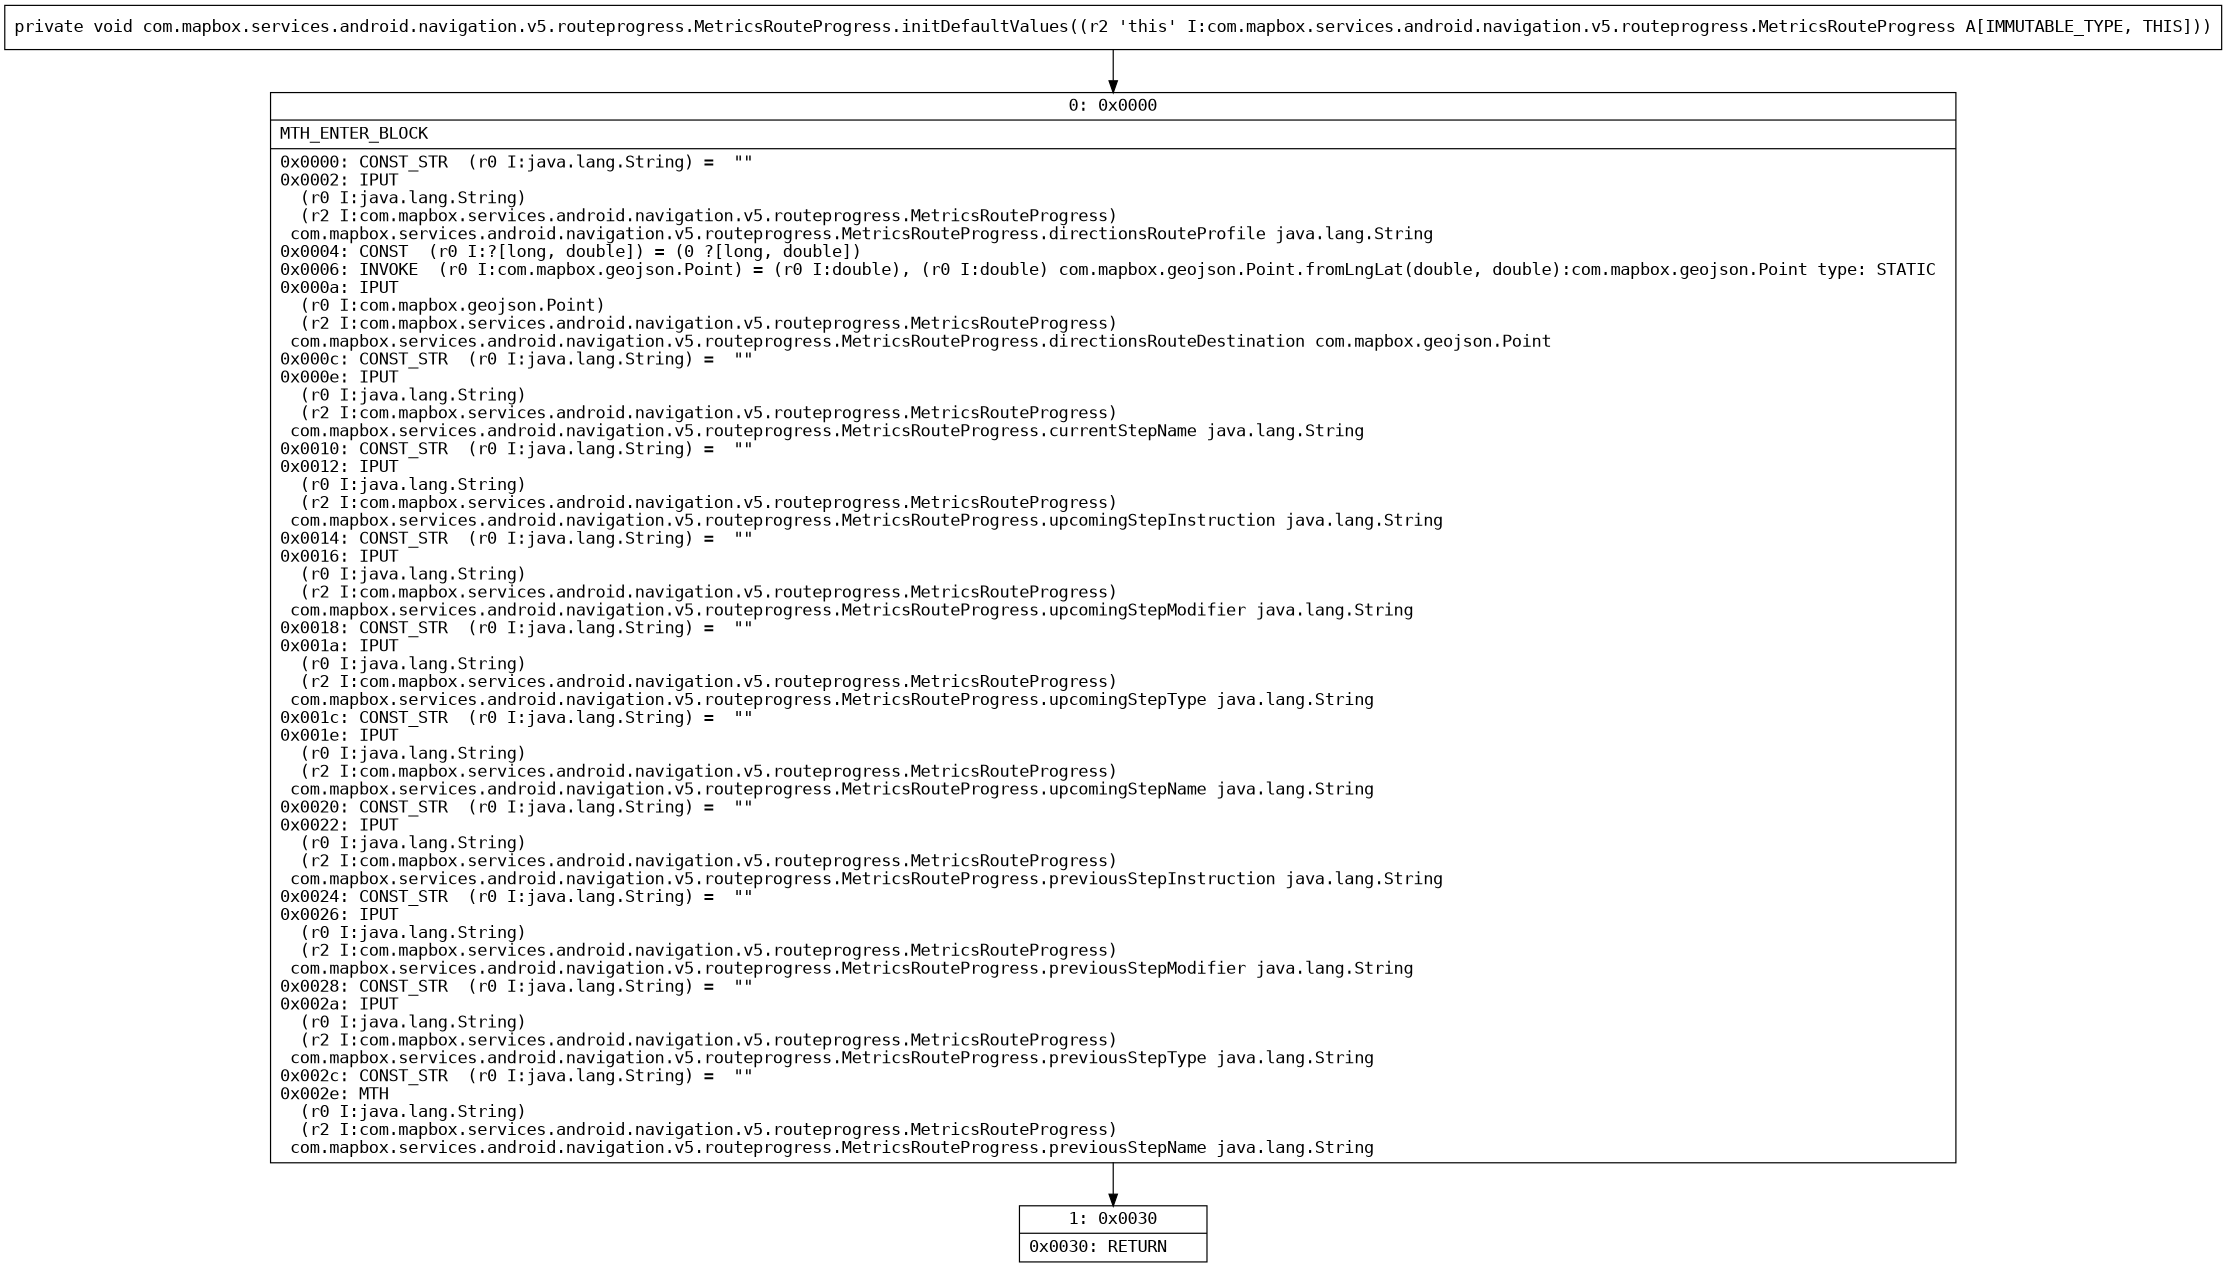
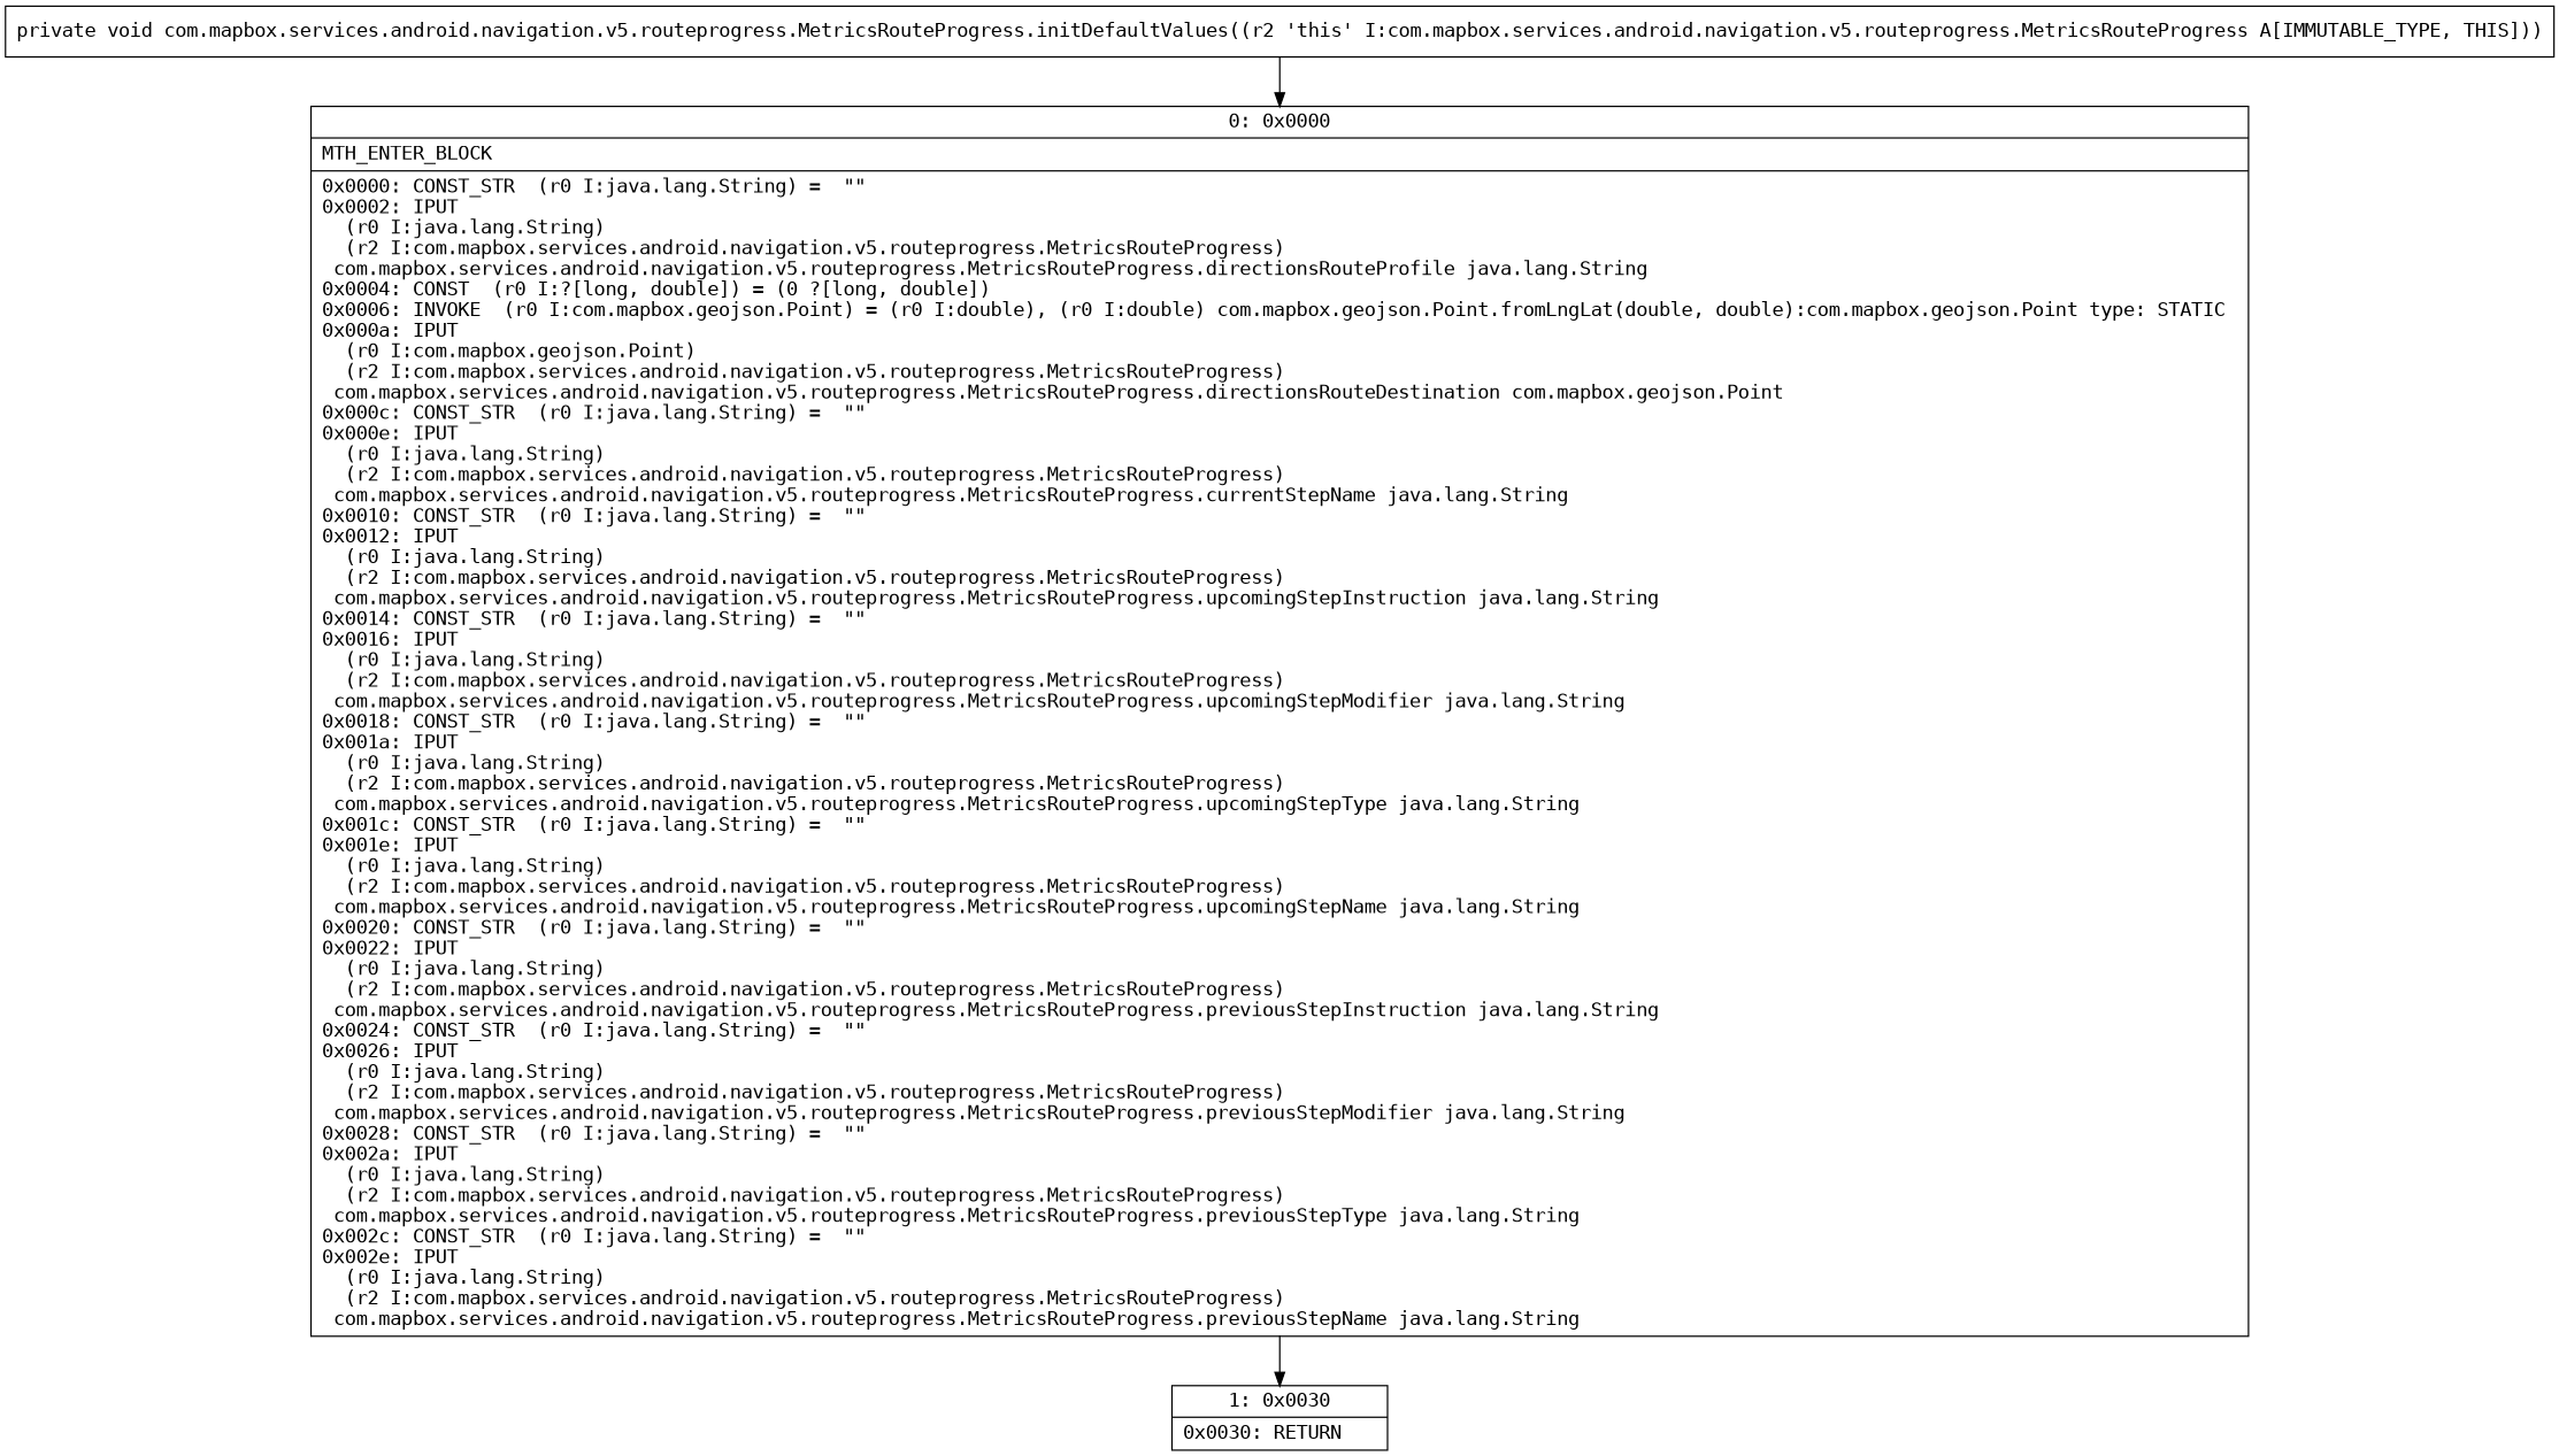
  digraph {
    fontname="DejaVu Sans Mono"
    node [shape=record fontname="DejaVu Sans Mono"]
    edge [fontname="DejaVu Sans Mono"]
-   n1 [label="{0\:\ 0x0000|MTH_ENTER_BLOCK\l|0x0000: CONST_STR  (r0 I:java.lang.String) =  \"\" \l0x0002: IPUT  \l  (r0 I:java.lang.String)\l  (r2 I:com.mapbox.services.android.navigation.v5.routeprogress.MetricsRouteProgress)\l com.mapbox.services.android.navigation.v5.routeprogress.MetricsRouteProgress.directionsRouteProfile java.lang.String \l0x0004: CONST  (r0 I:?[long, double]) = (0 ?[long, double]) \l0x0006: INVOKE  (r0 I:com.mapbox.geojson.Point) = (r0 I:double), (r0 I:double) com.mapbox.geojson.Point.fromLngLat(double, double):com.mapbox.geojson.Point type: STATIC \l0x000a: IPUT  \l  (r0 I:com.mapbox.geojson.Point)\l  (r2 I:com.mapbox.services.android.navigation.v5.routeprogress.MetricsRouteProgress)\l com.mapbox.services.android.navigation.v5.routeprogress.MetricsRouteProgress.directionsRouteDestination com.mapbox.geojson.Point \l0x000c: CONST_STR  (r0 I:java.lang.String) =  \"\" \l0x000e: IPUT  \l  (r0 I:java.lang.String)\l  (r2 I:com.mapbox.services.android.navigation.v5.routeprogress.MetricsRouteProgress)\l com.mapbox.services.android.navigation.v5.routeprogress.MetricsRouteProgress.currentStepName java.lang.String \l0x0010: CONST_STR  (r0 I:java.lang.String) =  \"\" \l0x0012: IPUT  \l  (r0 I:java.lang.String)\l  (r2 I:com.mapbox.services.android.navigation.v5.routeprogress.MetricsRouteProgress)\l com.mapbox.services.android.navigation.v5.routeprogress.MetricsRouteProgress.upcomingStepInstruction java.lang.String \l0x0014: CONST_STR  (r0 I:java.lang.String) =  \"\" \l0x0016: IPUT  \l  (r0 I:java.lang.String)\l  (r2 I:com.mapbox.services.android.navigation.v5.routeprogress.MetricsRouteProgress)\l com.mapbox.services.android.navigation.v5.routeprogress.MetricsRouteProgress.upcomingStepModifier java.lang.String \l0x0018: CONST_STR  (r0 I:java.lang.String) =  \"\" \l0x001a: IPUT  \l  (r0 I:java.lang.String)\l  (r2 I:com.mapbox.services.android.navigation.v5.routeprogress.MetricsRouteProgress)\l com.mapbox.services.android.navigation.v5.routeprogress.MetricsRouteProgress.upcomingStepType java.lang.String \l0x001c: CONST_STR  (r0 I:java.lang.String) =  \"\" \l0x001e: IPUT  \l  (r0 I:java.lang.String)\l  (r2 I:com.mapbox.services.android.navigation.v5.routeprogress.MetricsRouteProgress)\l com.mapbox.services.android.navigation.v5.routeprogress.MetricsRouteProgress.upcomingStepName java.lang.String \l0x0020: CONST_STR  (r0 I:java.lang.String) =  \"\" \l0x0022: IPUT  \l  (r0 I:java.lang.String)\l  (r2 I:com.mapbox.services.android.navigation.v5.routeprogress.MetricsRouteProgress)\l com.mapbox.services.android.navigation.v5.routeprogress.MetricsRouteProgress.previousStepInstruction java.lang.String \l0x0024: CONST_STR  (r0 I:java.lang.String) =  \"\" \l0x0026: IPUT  \l  (r0 I:java.lang.String)\l  (r2 I:com.mapbox.services.android.navigation.v5.routeprogress.MetricsRouteProgress)\l com.mapbox.services.android.navigation.v5.routeprogress.MetricsRouteProgress.previousStepModifier java.lang.String \l0x0028: CONST_STR  (r0 I:java.lang.String) =  \"\" \l0x002a: IPUT  \l  (r0 I:java.lang.String)\l  (r2 I:com.mapbox.services.android.navigation.v5.routeprogress.MetricsRouteProgress)\l com.mapbox.services.android.navigation.v5.routeprogress.MetricsRouteProgress.previousStepType java.lang.String \l0x002c: CONST_STR  (r0 I:java.lang.String) =  \"\" \l0x002e: MTH  \l  (r0 I:java.lang.String)\l  (r2 I:com.mapbox.services.android.navigation.v5.routeprogress.MetricsRouteProgress)\l com.mapbox.services.android.navigation.v5.routeprogress.MetricsRouteProgress.previousStepName java.lang.String \l}"]
+   n1 [label="{0\:\ 0x0000|MTH_ENTER_BLOCK\l|0x0000: CONST_STR  (r0 I:java.lang.String) =  \"\" \l0x0002: IPUT  \l  (r0 I:java.lang.String)\l  (r2 I:com.mapbox.services.android.navigation.v5.routeprogress.MetricsRouteProgress)\l com.mapbox.services.android.navigation.v5.routeprogress.MetricsRouteProgress.directionsRouteProfile java.lang.String \l0x0004: CONST  (r0 I:?[long, double]) = (0 ?[long, double]) \l0x0006: INVOKE  (r0 I:com.mapbox.geojson.Point) = (r0 I:double), (r0 I:double) com.mapbox.geojson.Point.fromLngLat(double, double):com.mapbox.geojson.Point type: STATIC \l0x000a: IPUT  \l  (r0 I:com.mapbox.geojson.Point)\l  (r2 I:com.mapbox.services.android.navigation.v5.routeprogress.MetricsRouteProgress)\l com.mapbox.services.android.navigation.v5.routeprogress.MetricsRouteProgress.directionsRouteDestination com.mapbox.geojson.Point \l0x000c: CONST_STR  (r0 I:java.lang.String) =  \"\" \l0x000e: IPUT  \l  (r0 I:java.lang.String)\l  (r2 I:com.mapbox.services.android.navigation.v5.routeprogress.MetricsRouteProgress)\l com.mapbox.services.android.navigation.v5.routeprogress.MetricsRouteProgress.currentStepName java.lang.String \l0x0010: CONST_STR  (r0 I:java.lang.String) =  \"\" \l0x0012: IPUT  \l  (r0 I:java.lang.String)\l  (r2 I:com.mapbox.services.android.navigation.v5.routeprogress.MetricsRouteProgress)\l com.mapbox.services.android.navigation.v5.routeprogress.MetricsRouteProgress.upcomingStepInstruction java.lang.String \l0x0014: CONST_STR  (r0 I:java.lang.String) =  \"\" \l0x0016: IPUT  \l  (r0 I:java.lang.String)\l  (r2 I:com.mapbox.services.android.navigation.v5.routeprogress.MetricsRouteProgress)\l com.mapbox.services.android.navigation.v5.routeprogress.MetricsRouteProgress.upcomingStepModifier java.lang.String \l0x0018: CONST_STR  (r0 I:java.lang.String) =  \"\" \l0x001a: IPUT  \l  (r0 I:java.lang.String)\l  (r2 I:com.mapbox.services.android.navigation.v5.routeprogress.MetricsRouteProgress)\l com.mapbox.services.android.navigation.v5.routeprogress.MetricsRouteProgress.upcomingStepType java.lang.String \l0x001c: CONST_STR  (r0 I:java.lang.String) =  \"\" \l0x001e: IPUT  \l  (r0 I:java.lang.String)\l  (r2 I:com.mapbox.services.android.navigation.v5.routeprogress.MetricsRouteProgress)\l com.mapbox.services.android.navigation.v5.routeprogress.MetricsRouteProgress.upcomingStepName java.lang.String \l0x0020: CONST_STR  (r0 I:java.lang.String) =  \"\" \l0x0022: IPUT  \l  (r0 I:java.lang.String)\l  (r2 I:com.mapbox.services.android.navigation.v5.routeprogress.MetricsRouteProgress)\l com.mapbox.services.android.navigation.v5.routeprogress.MetricsRouteProgress.previousStepInstruction java.lang.String \l0x0024: CONST_STR  (r0 I:java.lang.String) =  \"\" \l0x0026: IPUT  \l  (r0 I:java.lang.String)\l  (r2 I:com.mapbox.services.android.navigation.v5.routeprogress.MetricsRouteProgress)\l com.mapbox.services.android.navigation.v5.routeprogress.MetricsRouteProgress.previousStepModifier java.lang.String \l0x0028: CONST_STR  (r0 I:java.lang.String) =  \"\" \l0x002a: IPUT  \l  (r0 I:java.lang.String)\l  (r2 I:com.mapbox.services.android.navigation.v5.routeprogress.MetricsRouteProgress)\l com.mapbox.services.android.navigation.v5.routeprogress.MetricsRouteProgress.previousStepType java.lang.String \l0x002c: CONST_STR  (r0 I:java.lang.String) =  \"\" \l0x002e: IPUT  \l  (r0 I:java.lang.String)\l  (r2 I:com.mapbox.services.android.navigation.v5.routeprogress.MetricsRouteProgress)\l com.mapbox.services.android.navigation.v5.routeprogress.MetricsRouteProgress.previousStepName java.lang.String \l}"]
    n2 [label="{1\:\ 0x0030|0x0030: RETURN   \l}"]
    n3 [label="{private void com.mapbox.services.android.navigation.v5.routeprogress.MetricsRouteProgress.initDefaultValues((r2 'this' I:com.mapbox.services.android.navigation.v5.routeprogress.MetricsRouteProgress A[IMMUTABLE_TYPE, THIS])) }"]
    n1 -> n2
    n3 -> n1
  }
